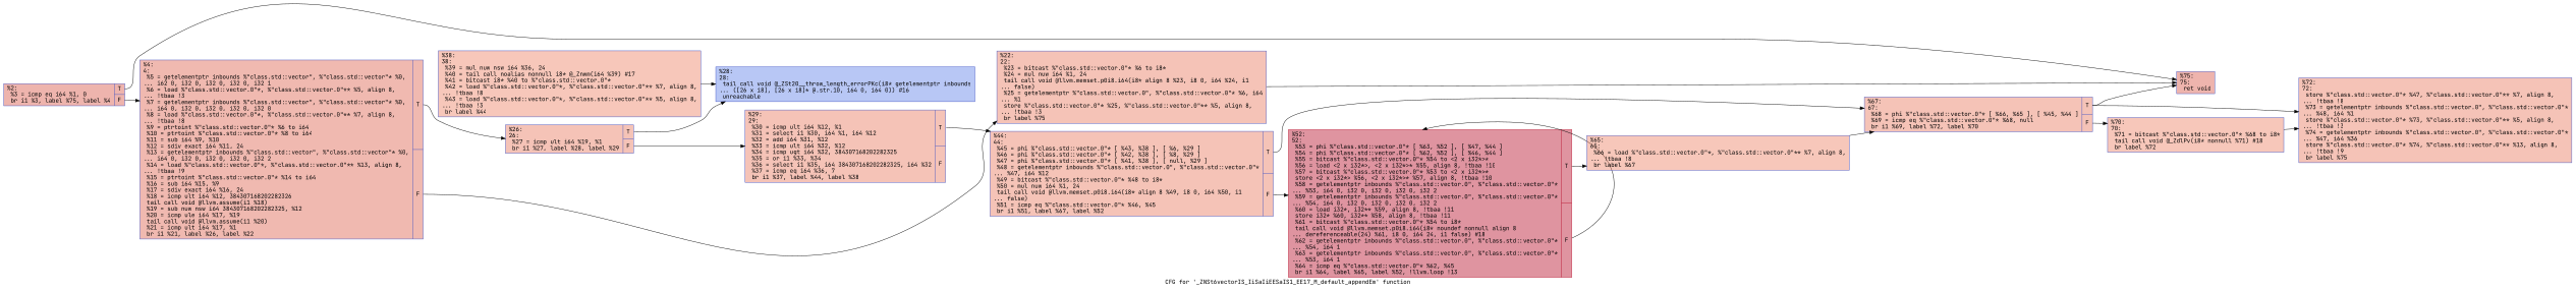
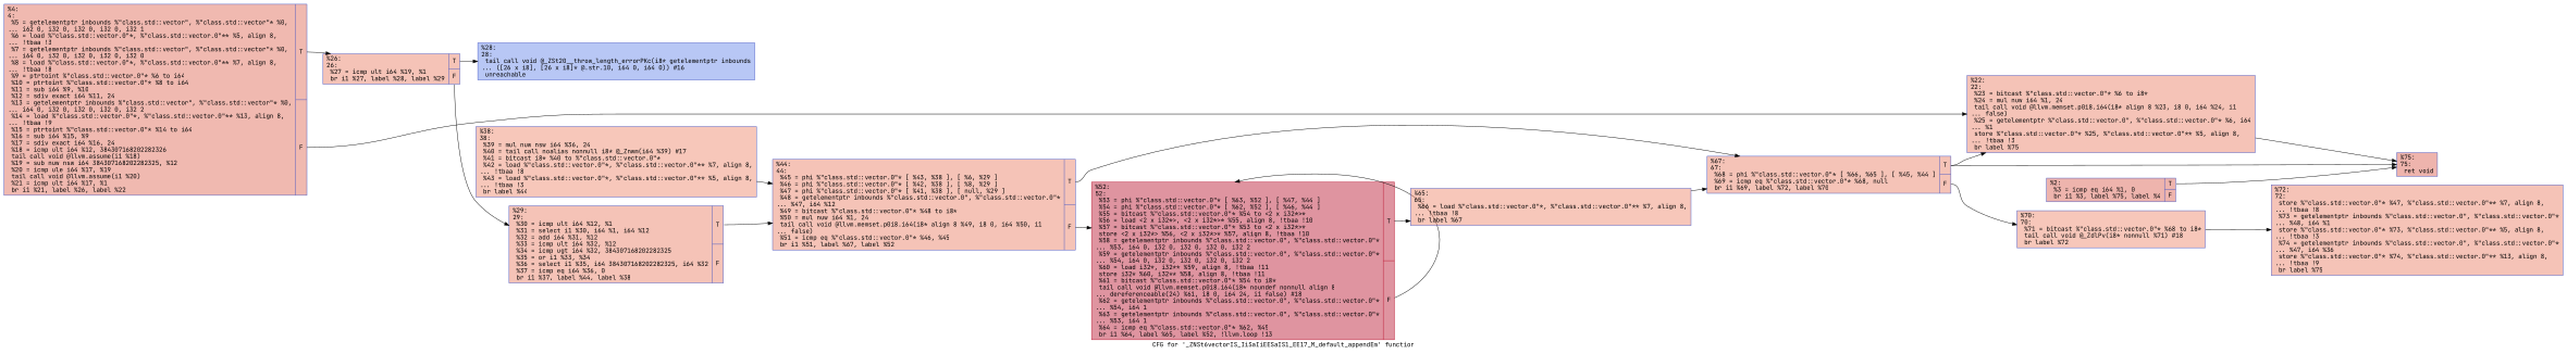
  digraph {
    fontname="JetBrains Mono"
    label="CFG for '_ZNSt6vectorIS_IiSaIiEESaIS1_EE17_M_default_appendEm' function"
    rankdir=LR
    node [color="#3d50c3ff" fillcolor="#e8765c70" fontname="JetBrains Mono" shape=record style=filled]
    edge [fontname="JetBrains Mono" tailport=s0]
    n1 [fillcolor="#d8564670" label="{%2:\l  %3 = icmp eq i64 %1, 0\l  br i1 %3, label %75, label %4\l|{<s0>T|<s1>F}}"]
    n2 [fillcolor="#d8564670" label="{%75:\l75:                                               \l  ret void\l}"]
    n3 [fillcolor="#de614d70" label="{%4:\l4:                                                \l  %5 = getelementptr inbounds %\"class.std::vector\", %\"class.std::vector\"* %0,\l... i62 0, i32 0, i32 0, i32 0, i32 1\l  %6 = load %\"class.std::vector.0\"*, %\"class.std::vector.0\"** %5, align 8,\l... !tbaa !3\l  %7 = getelementptr inbounds %\"class.std::vector\", %\"class.std::vector\"* %0,\l... i64 0, i32 0, i32 0, i32 0, i32 0\l  %8 = load %\"class.std::vector.0\"*, %\"class.std::vector.0\"** %7, align 8,\l... !tbaa !8\l  %9 = ptrtoint %\"class.std::vector.0\"* %6 to i64\l  %10 = ptrtoint %\"class.std::vector.0\"* %8 to i64\l  %11 = sub i64 %9, %10\l  %12 = sdiv exact i64 %11, 24\l  %13 = getelementptr inbounds %\"class.std::vector\", %\"class.std::vector\"* %0,\l... i64 0, i32 0, i32 0, i32 0, i32 2\l  %14 = load %\"class.std::vector.0\"*, %\"class.std::vector.0\"** %13, align 8,\l... !tbaa !9\l  %15 = ptrtoint %\"class.std::vector.0\"* %14 to i64\l  %16 = sub i64 %15, %9\l  %17 = sdiv exact i64 %16, 24\l  %18 = icmp ult i64 %12, 384307168202282326\l  tail call void @llvm.assume(i1 %18)\l  %19 = sub nuw nsw i64 384307168202282325, %12\l  %20 = icmp ule i64 %17, %19\l  tail call void @llvm.assume(i1 %20)\l  %21 = icmp ult i64 %17, %1\l  br i1 %21, label %26, label %22\l|{<s0>T|<s1>F}}"]
    n4 [label="{%26:\l26:                                               \l  %27 = icmp ult i64 %19, %1\l  br i1 %27, label %28, label %29\l|{<s0>T|<s1>F}}"]
    n5 [label="{%22:\l22:                                               \l  %23 = bitcast %\"class.std::vector.0\"* %6 to i8*\l  %24 = mul nuw i64 %1, 24\l  tail call void @llvm.memset.p0i8.i64(i8* align 8 %23, i8 0, i64 %24, i1\l... false)\l  %25 = getelementptr %\"class.std::vector.0\", %\"class.std::vector.0\"* %6, i64\l... %1\l  store %\"class.std::vector.0\"* %25, %\"class.std::vector.0\"** %5, align 8,\l... !tbaa !3\l  br label %75\l}"]
    n6 [fillcolor="#5f7fe870" label="{%28:\l28:                                               \l  tail call void @_ZSt20__throw_length_errorPKc(i8* getelementptr inbounds\l... ([26 x i8], [26 x i8]* @.str.10, i64 0, i64 0)) #16\l  unreachable\l}"]
-   n7 [label="{%29:\l29:                                               \l  %30 = icmp ult i64 %12, %1\l  %31 = select i1 %30, i64 %1, i64 %12\l  %32 = add i64 %31, %12\l  %33 = icmp ult i64 %32, %12\l  %34 = icmp ugt i64 %32, 384307168202282325\l  %35 = or i1 %33, %34\l  %36 = select i1 %35, i64 384307168202282325, i64 %32\l  %37 = icmp eq i64 %36, 7\l  br i1 %37, label %44, label %38\l|{<s0>T|<s1>F}}"]
+   n7 [label="{%29:\l29:                                               \l  %30 = icmp ult i64 %12, %1\l  %31 = select i1 %30, i64 %1, i64 %12\l  %32 = add i64 %31, %12\l  %33 = icmp ult i64 %32, %12\l  %34 = icmp ugt i64 %32, 384307168202282325\l  %35 = or i1 %33, %34\l  %36 = select i1 %35, i64 384307168202282325, i64 %32\l  %37 = icmp eq i64 %36, 0\l  br i1 %37, label %44, label %38\l|{<s0>T|<s1>F}}"]
    n8 [label="{%44:\l44:                                               \l  %45 = phi %\"class.std::vector.0\"* [ %43, %38 ], [ %6, %29 ]\l  %46 = phi %\"class.std::vector.0\"* [ %42, %38 ], [ %8, %29 ]\l  %47 = phi %\"class.std::vector.0\"* [ %41, %38 ], [ null, %29 ]\l  %48 = getelementptr inbounds %\"class.std::vector.0\", %\"class.std::vector.0\"*\l... %47, i64 %12\l  %49 = bitcast %\"class.std::vector.0\"* %48 to i8*\l  %50 = mul nuw i64 %1, 24\l  tail call void @llvm.memset.p0i8.i64(i8* align 8 %49, i8 0, i64 %50, i1\l... false)\l  %51 = icmp eq %\"class.std::vector.0\"* %46, %45\l  br i1 %51, label %67, label %52\l|{<s0>T|<s1>F}}"]
    n9 [label="{%67:\l67:                                               \l  %68 = phi %\"class.std::vector.0\"* [ %66, %65 ], [ %45, %44 ]\l  %69 = icmp eq %\"class.std::vector.0\"* %68, null\l  br i1 %69, label %72, label %70\l|{<s0>T|<s1>F}}"]
    n10 [color="#b70d28ff" fillcolor="#b70d2870" label="{%52:\l52:                                               \l  %53 = phi %\"class.std::vector.0\"* [ %63, %52 ], [ %47, %44 ]\l  %54 = phi %\"class.std::vector.0\"* [ %62, %52 ], [ %46, %44 ]\l  %55 = bitcast %\"class.std::vector.0\"* %54 to \<2 x i32*\>*\l  %56 = load \<2 x i32*\>, \<2 x i32*\>* %55, align 8, !tbaa !10\l  %57 = bitcast %\"class.std::vector.0\"* %53 to \<2 x i32*\>*\l  store \<2 x i32*\> %56, \<2 x i32*\>* %57, align 8, !tbaa !10\l  %58 = getelementptr inbounds %\"class.std::vector.0\", %\"class.std::vector.0\"*\l... %53, i64 0, i32 0, i32 0, i32 0, i32 2\l  %59 = getelementptr inbounds %\"class.std::vector.0\", %\"class.std::vector.0\"*\l... %54, i64 0, i32 0, i32 0, i32 0, i32 2\l  %60 = load i32*, i32** %59, align 8, !tbaa !11\l  store i32* %60, i32** %58, align 8, !tbaa !11\l  %61 = bitcast %\"class.std::vector.0\"* %54 to i8*\l  tail call void @llvm.memset.p0i8.i64(i8* noundef nonnull align 8\l... dereferenceable(24) %61, i8 0, i64 24, i1 false) #18\l  %62 = getelementptr inbounds %\"class.std::vector.0\", %\"class.std::vector.0\"*\l... %54, i64 1\l  %63 = getelementptr inbounds %\"class.std::vector.0\", %\"class.std::vector.0\"*\l... %53, i64 1\l  %64 = icmp eq %\"class.std::vector.0\"* %62, %45\l  br i1 %64, label %65, label %52, !llvm.loop !13\l|{<s0>T|<s1>F}}"]
    n11 [fillcolor="#ec7f6370" label="{%38:\l38:                                               \l  %39 = mul nuw nsw i64 %36, 24\l  %40 = tail call noalias nonnull i8* @_Znwm(i64 %39) #17\l  %41 = bitcast i8* %40 to %\"class.std::vector.0\"*\l  %42 = load %\"class.std::vector.0\"*, %\"class.std::vector.0\"** %7, align 8,\l... !tbaa !8\l  %43 = load %\"class.std::vector.0\"*, %\"class.std::vector.0\"** %5, align 8,\l... !tbaa !3\l  br label %44\l}"]
    n12 [label="{%72:\l72:                                               \l  store %\"class.std::vector.0\"* %47, %\"class.std::vector.0\"** %7, align 8,\l... !tbaa !8\l  %73 = getelementptr inbounds %\"class.std::vector.0\", %\"class.std::vector.0\"*\l... %48, i64 %1\l  store %\"class.std::vector.0\"* %73, %\"class.std::vector.0\"** %5, align 8,\l... !tbaa !3\l  %74 = getelementptr inbounds %\"class.std::vector.0\", %\"class.std::vector.0\"*\l... %47, i64 %36\l  store %\"class.std::vector.0\"* %74, %\"class.std::vector.0\"** %13, align 8,\l... !tbaa !9\l  br label %75\l}"]
    n13 [fillcolor="#ec7f6370" label="{%70:\l70:                                               \l  %71 = bitcast %\"class.std::vector.0\"* %68 to i8*\l  tail call void @_ZdlPv(i8* nonnull %71) #18\l  br label %72\l}"]
    n14 [fillcolor="#ec7f6370" label="{%65:\l65:                                               \l  %66 = load %\"class.std::vector.0\"*, %\"class.std::vector.0\"** %7, align 8,\l... !tbaa !8\l  br label %67\l}"]
    n1 -> n2
-   n1 -> n3 [tailport=s1]
    n3 -> n4
    n3 -> n5 [tailport=s1]
    n4 -> n6
    n4 -> n7 [tailport=s1]
    n5 -> n2
    n7 -> n8
    n8 -> n9
    n8 -> n10 [tailport=s1]
    n9 -> n2
-   n9 -> n12
+   n9 -> n5
    n9 -> n13 [tailport=s1]
    n10 -> n10 [tailport=s1]
    n10 -> n14
-   n11 -> n6
+   n11 -> n8
    n13 -> n12
    n14 -> n9
  }
